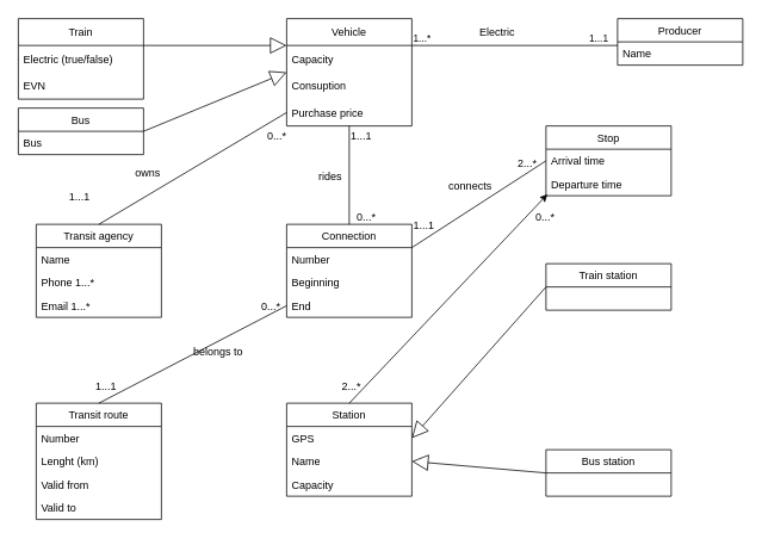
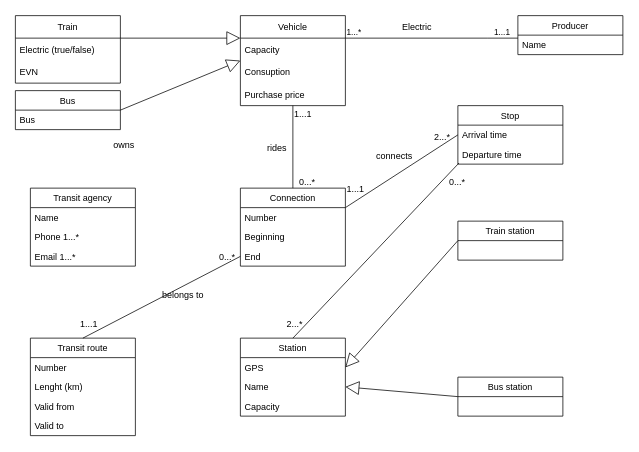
  <mxCell id="0" />
  <mxCell id="1" parent="0" />
  <mxCell id="2" value="Vehicle" style="swimlane;fontStyle=0;childLayout=stackLayout;horizontal=1;startSize=30;horizontalStack=0;resizeParent=1;resizeParentMax=0;resizeLast=0;collapsible=1;marginBottom=0;" vertex="1" parent="1"><mxGeometry x="320" y="20" width="140" height="120" as="geometry" /></mxCell>
  <mxCell id="3" value="Capacity" style="text;strokeColor=none;fillColor=none;align=left;verticalAlign=middle;spacingLeft=4;spacingRight=4;overflow=hidden;points=[[0,0.5],[1,0.5]];portConstraint=eastwest;rotatable=0;" vertex="1" parent="2"><mxGeometry y="30" width="140" height="30" as="geometry" /></mxCell>
  <mxCell id="4" value="Consuption" style="text;strokeColor=none;fillColor=none;align=left;verticalAlign=middle;spacingLeft=4;spacingRight=4;overflow=hidden;points=[[0,0.5],[1,0.5]];portConstraint=eastwest;rotatable=0;" vertex="1" parent="2"><mxGeometry y="60" width="140" height="30" as="geometry" /></mxCell>
  <mxCell id="5" value="Purchase price" style="text;strokeColor=none;fillColor=none;align=left;verticalAlign=middle;spacingLeft=4;spacingRight=4;overflow=hidden;points=[[0,0.5],[1,0.5]];portConstraint=eastwest;rotatable=0;" vertex="1" parent="2"><mxGeometry y="90" width="140" height="30" as="geometry" /></mxCell>
  <mxCell id="6" value="Train" style="swimlane;fontStyle=0;childLayout=stackLayout;horizontal=1;startSize=30;horizontalStack=0;resizeParent=1;resizeParentMax=0;resizeLast=0;collapsible=1;marginBottom=0;" vertex="1" parent="1"><mxGeometry x="20" y="20" width="140" height="90" as="geometry" /></mxCell>
  <mxCell id="7" value="Electric (true/false)" style="text;strokeColor=none;fillColor=none;align=left;verticalAlign=middle;spacingLeft=4;spacingRight=4;overflow=hidden;points=[[0,0.5],[1,0.5]];portConstraint=eastwest;rotatable=0;" vertex="1" parent="6"><mxGeometry y="30" width="140" height="30" as="geometry" /></mxCell>
  <mxCell id="8" value="EVN" style="text;strokeColor=none;fillColor=none;align=left;verticalAlign=middle;spacingLeft=4;spacingRight=4;overflow=hidden;points=[[0,0.5],[1,0.5]];portConstraint=eastwest;rotatable=0;" vertex="1" parent="6"><mxGeometry y="60" width="140" height="30" as="geometry" /></mxCell>
  <mxCell id="9" value="" style="endArrow=block;endSize=16;endFill=0;html=1;rounded=0;entryX=0;entryY=0.25;entryDx=0;entryDy=0;exitX=1;exitY=0;exitDx=0;exitDy=0;exitPerimeter=0;" edge="1" parent="1" source="7" target="2"><mxGeometry width="160" relative="1" as="geometry"><mxPoint x="210" y="290" as="sourcePoint" /><mxPoint x="580" y="390" as="targetPoint" /><Array as="points" /></mxGeometry></mxCell>
  <mxCell id="10" value="Bus" style="swimlane;fontStyle=0;childLayout=stackLayout;horizontal=1;startSize=26;fillColor=none;horizontalStack=0;resizeParent=1;resizeParentMax=0;resizeLast=0;collapsible=1;marginBottom=0;" vertex="1" parent="1"><mxGeometry x="20" y="120" width="140" height="52" as="geometry" /></mxCell>
  <mxCell id="11" value="Bus" style="text;strokeColor=none;fillColor=none;align=left;verticalAlign=top;spacingLeft=4;spacingRight=4;overflow=hidden;rotatable=0;points=[[0,0.5],[1,0.5]];portConstraint=eastwest;" vertex="1" parent="10"><mxGeometry y="26" width="140" height="26" as="geometry" /></mxCell>
  <mxCell id="12" value="" style="endArrow=block;endSize=16;endFill=0;html=1;rounded=0;exitX=1;exitY=0.5;exitDx=0;exitDy=0;entryX=0;entryY=0;entryDx=0;entryDy=0;entryPerimeter=0;" edge="1" parent="1" source="10" target="4"><mxGeometry width="160" relative="1" as="geometry"><mxPoint x="240" y="420" as="sourcePoint" /><mxPoint x="440" y="350" as="targetPoint" /><Array as="points" /></mxGeometry></mxCell>
  <mxCell id="13" value="Producer" style="swimlane;fontStyle=0;childLayout=stackLayout;horizontal=1;startSize=26;fillColor=none;horizontalStack=0;resizeParent=1;resizeParentMax=0;resizeLast=0;collapsible=1;marginBottom=0;" vertex="1" parent="1"><mxGeometry x="690" y="20" width="140" height="52" as="geometry" /></mxCell>
  <mxCell id="14" value="Name" style="text;strokeColor=none;fillColor=none;align=left;verticalAlign=top;spacingLeft=4;spacingRight=4;overflow=hidden;rotatable=0;points=[[0,0.5],[1,0.5]];portConstraint=eastwest;" vertex="1" parent="13"><mxGeometry y="26" width="140" height="26" as="geometry" /></mxCell>
  <mxCell id="15" value="" style="endArrow=none;html=1;edgeStyle=orthogonalEdgeStyle;rounded=0;" edge="1" parent="1"><mxGeometry relative="1" as="geometry"><mxPoint x="460" y="50" as="sourcePoint" /><mxPoint x="690" y="50" as="targetPoint" /><Array as="points"><mxPoint x="650" y="50" /></Array></mxGeometry></mxCell>
  <mxCell id="16" value="1...*" style="edgeLabel;resizable=0;html=1;align=left;verticalAlign=bottom;" connectable="0" vertex="1" parent="15"><mxGeometry x="-1" relative="1" as="geometry"><mxPoint as="offset" /></mxGeometry></mxCell>
  <mxCell id="17" value="1...1" style="edgeLabel;resizable=0;html=1;align=right;verticalAlign=bottom;" connectable="0" vertex="1" parent="15"><mxGeometry x="1" relative="1" as="geometry"><mxPoint x="-10" as="offset" /></mxGeometry></mxCell>
  <mxCell id="18" value="Transit agency" style="swimlane;fontStyle=0;childLayout=stackLayout;horizontal=1;startSize=26;fillColor=none;horizontalStack=0;resizeParent=1;resizeParentMax=0;resizeLast=0;collapsible=1;marginBottom=0;" vertex="1" parent="1"><mxGeometry x="40" y="250" width="140" height="104" as="geometry" /></mxCell>
  <mxCell id="19" value="Name" style="text;strokeColor=none;fillColor=none;align=left;verticalAlign=top;spacingLeft=4;spacingRight=4;overflow=hidden;rotatable=0;points=[[0,0.5],[1,0.5]];portConstraint=eastwest;" vertex="1" parent="18"><mxGeometry y="26" width="140" height="26" as="geometry" /></mxCell>
  <mxCell id="20" value="Phone 1...*" style="text;strokeColor=none;fillColor=none;align=left;verticalAlign=top;spacingLeft=4;spacingRight=4;overflow=hidden;rotatable=0;points=[[0,0.5],[1,0.5]];portConstraint=eastwest;" vertex="1" parent="18"><mxGeometry y="52" width="140" height="26" as="geometry" /></mxCell>
  <mxCell id="21" value="Email 1...*" style="text;strokeColor=none;fillColor=none;align=left;verticalAlign=top;spacingLeft=4;spacingRight=4;overflow=hidden;rotatable=0;points=[[0,0.5],[1,0.5]];portConstraint=eastwest;" vertex="1" parent="18"><mxGeometry y="78" width="140" height="26" as="geometry" /></mxCell>
  <mxCell id="22" value="Electric" style="text;strokeColor=none;fillColor=none;align=left;verticalAlign=middle;spacingTop=-1;spacingLeft=4;spacingRight=4;rotatable=0;labelPosition=right;points=[];portConstraint=eastwest;" vertex="1" parent="1"><mxGeometry x="510" y="30" width="20" height="10" as="geometry" /></mxCell>
- <mxCell id="23" value="" style="endArrow=none;html=1;rounded=0;exitX=0.5;exitY=0;exitDx=0;exitDy=0;entryX=0;entryY=0.5;entryDx=0;entryDy=0;" edge="1" parent="1" source="18" target="5"><mxGeometry relative="1" as="geometry"><mxPoint x="384" y="210" as="sourcePoint" /><mxPoint x="370" y="140" as="targetPoint" /></mxGeometry></mxCell>
- <mxCell id="24" value="1...1" style="resizable=0;html=1;align=left;verticalAlign=bottom;" connectable="0" vertex="1" parent="23"><mxGeometry x="-1" relative="1" as="geometry"><mxPoint x="-35" y="-22" as="offset" /></mxGeometry></mxCell>
- <mxCell id="25" value="0...*" style="resizable=0;html=1;align=right;verticalAlign=bottom;" connectable="0" vertex="1" parent="23"><mxGeometry x="1" relative="1" as="geometry"><mxPoint y="35" as="offset" /></mxGeometry></mxCell>
  <mxCell id="26" value="owns" style="text;strokeColor=none;fillColor=none;align=left;verticalAlign=middle;spacingTop=-1;spacingLeft=4;spacingRight=4;rotatable=0;labelPosition=right;points=[];portConstraint=eastwest;" vertex="1" parent="1"><mxGeometry x="125" y="185" width="20" height="14" as="geometry" /></mxCell>
  <mxCell id="27" value="Connection" style="swimlane;fontStyle=0;childLayout=stackLayout;horizontal=1;startSize=26;fillColor=none;horizontalStack=0;resizeParent=1;resizeParentMax=0;resizeLast=0;collapsible=1;marginBottom=0;" vertex="1" parent="1"><mxGeometry x="320" y="250" width="140" height="104" as="geometry" /></mxCell>
  <mxCell id="28" value="Number" style="text;strokeColor=none;fillColor=none;align=left;verticalAlign=top;spacingLeft=4;spacingRight=4;overflow=hidden;rotatable=0;points=[[0,0.5],[1,0.5]];portConstraint=eastwest;" vertex="1" parent="27"><mxGeometry y="26" width="140" height="26" as="geometry" /></mxCell>
  <mxCell id="29" value="Beginning" style="text;strokeColor=none;fillColor=none;align=left;verticalAlign=top;spacingLeft=4;spacingRight=4;overflow=hidden;rotatable=0;points=[[0,0.5],[1,0.5]];portConstraint=eastwest;" vertex="1" parent="27"><mxGeometry y="52" width="140" height="26" as="geometry" /></mxCell>
  <mxCell id="30" value="End" style="text;strokeColor=none;fillColor=none;align=left;verticalAlign=top;spacingLeft=4;spacingRight=4;overflow=hidden;rotatable=0;points=[[0,0.5],[1,0.5]];portConstraint=eastwest;" vertex="1" parent="27"><mxGeometry y="78" width="140" height="26" as="geometry" /></mxCell>
  <mxCell id="31" value="" style="endArrow=none;html=1;rounded=0;entryX=0.5;entryY=0;entryDx=0;entryDy=0;" edge="1" parent="1" target="27"><mxGeometry relative="1" as="geometry"><mxPoint x="390" y="140" as="sourcePoint" /><mxPoint x="540" y="180" as="targetPoint" /></mxGeometry></mxCell>
  <mxCell id="32" value="1...1" style="resizable=0;html=1;align=left;verticalAlign=bottom;" connectable="0" vertex="1" parent="31"><mxGeometry x="-1" relative="1" as="geometry"><mxPoint y="20" as="offset" /></mxGeometry></mxCell>
  <mxCell id="33" value="0...*" style="resizable=0;html=1;align=right;verticalAlign=bottom;" connectable="0" vertex="1" parent="31"><mxGeometry x="1" relative="1" as="geometry"><mxPoint x="30" as="offset" /></mxGeometry></mxCell>
  <mxCell id="34" value="rides" style="text;strokeColor=none;fillColor=none;align=left;verticalAlign=middle;spacingTop=-1;spacingLeft=4;spacingRight=4;rotatable=0;labelPosition=right;points=[];portConstraint=eastwest;" vertex="1" parent="1"><mxGeometry x="330" y="190" width="20" height="14" as="geometry" /></mxCell>
  <mxCell id="35" value="Transit route" style="swimlane;fontStyle=0;childLayout=stackLayout;horizontal=1;startSize=26;fillColor=none;horizontalStack=0;resizeParent=1;resizeParentMax=0;resizeLast=0;collapsible=1;marginBottom=0;" vertex="1" parent="1"><mxGeometry x="40" y="450" width="140" height="130" as="geometry" /></mxCell>
  <mxCell id="36" value="Number" style="text;strokeColor=none;fillColor=none;align=left;verticalAlign=top;spacingLeft=4;spacingRight=4;overflow=hidden;rotatable=0;points=[[0,0.5],[1,0.5]];portConstraint=eastwest;" vertex="1" parent="35"><mxGeometry y="26" width="140" height="26" as="geometry" /></mxCell>
  <mxCell id="37" value="Lenght (km)" style="text;strokeColor=none;fillColor=none;align=left;verticalAlign=top;spacingLeft=4;spacingRight=4;overflow=hidden;rotatable=0;points=[[0,0.5],[1,0.5]];portConstraint=eastwest;" vertex="1" parent="35"><mxGeometry y="52" width="140" height="26" as="geometry" /></mxCell>
  <mxCell id="38" value="Valid from" style="text;strokeColor=none;fillColor=none;align=left;verticalAlign=top;spacingLeft=4;spacingRight=4;overflow=hidden;rotatable=0;points=[[0,0.5],[1,0.5]];portConstraint=eastwest;" vertex="1" parent="35"><mxGeometry y="78" width="140" height="26" as="geometry" /></mxCell>
  <mxCell id="39" value="Valid to" style="text;strokeColor=none;fillColor=none;align=left;verticalAlign=top;spacingLeft=4;spacingRight=4;overflow=hidden;rotatable=0;points=[[0,0.5],[1,0.5]];portConstraint=eastwest;" vertex="1" parent="35"><mxGeometry y="104" width="140" height="26" as="geometry" /></mxCell>
  <mxCell id="40" value="" style="endArrow=none;html=1;rounded=0;entryX=0.5;entryY=0;entryDx=0;entryDy=0;exitX=0;exitY=0.5;exitDx=0;exitDy=0;" edge="1" parent="1" source="30" target="35"><mxGeometry relative="1" as="geometry"><mxPoint x="389" y="360" as="sourcePoint" /><mxPoint x="110" y="450" as="targetPoint" /></mxGeometry></mxCell>
  <mxCell id="41" value="0...*" style="resizable=0;html=1;align=left;verticalAlign=bottom;" connectable="0" vertex="1" parent="40"><mxGeometry x="-1" relative="1" as="geometry"><mxPoint x="-30" y="9" as="offset" /></mxGeometry></mxCell>
  <mxCell id="42" value="1...1" style="resizable=0;html=1;align=right;verticalAlign=bottom;" connectable="0" vertex="1" parent="40"><mxGeometry x="1" relative="1" as="geometry"><mxPoint x="20" y="-10" as="offset" /></mxGeometry></mxCell>
  <mxCell id="43" value="belongs to" style="text;strokeColor=none;fillColor=none;align=left;verticalAlign=middle;spacingTop=-1;spacingLeft=4;spacingRight=4;rotatable=0;labelPosition=right;points=[];portConstraint=eastwest;" vertex="1" parent="1"><mxGeometry x="190" y="385" width="20" height="14" as="geometry" /></mxCell>
  <mxCell id="44" value="Stop" style="swimlane;fontStyle=0;childLayout=stackLayout;horizontal=1;startSize=26;fillColor=none;horizontalStack=0;resizeParent=1;resizeParentMax=0;resizeLast=0;collapsible=1;marginBottom=0;" vertex="1" parent="1"><mxGeometry x="610" y="140" width="140" height="78" as="geometry" /></mxCell>
  <mxCell id="45" value="Arrival time" style="text;strokeColor=none;fillColor=none;align=left;verticalAlign=top;spacingLeft=4;spacingRight=4;overflow=hidden;rotatable=0;points=[[0,0.5],[1,0.5]];portConstraint=eastwest;" vertex="1" parent="44"><mxGeometry y="26" width="140" height="26" as="geometry" /></mxCell>
  <mxCell id="46" value="Departure time" style="text;strokeColor=none;fillColor=none;align=left;verticalAlign=top;spacingLeft=4;spacingRight=4;overflow=hidden;rotatable=0;points=[[0,0.5],[1,0.5]];portConstraint=eastwest;" vertex="1" parent="44"><mxGeometry y="52" width="140" height="26" as="geometry" /></mxCell>
  <mxCell id="47" value="" style="endArrow=none;html=1;rounded=0;exitX=1;exitY=0.25;exitDx=0;exitDy=0;entryX=0;entryY=0.5;entryDx=0;entryDy=0;" edge="1" parent="1" source="27" target="45"><mxGeometry relative="1" as="geometry"><mxPoint x="490" y="430" as="sourcePoint" /><mxPoint x="650" y="430" as="targetPoint" /></mxGeometry></mxCell>
  <mxCell id="48" value="1...1" style="resizable=0;html=1;align=left;verticalAlign=bottom;" connectable="0" vertex="1" parent="47"><mxGeometry x="-1" relative="1" as="geometry"><mxPoint y="-16" as="offset" /></mxGeometry></mxCell>
  <mxCell id="49" value="2...*" style="resizable=0;html=1;align=right;verticalAlign=bottom;" connectable="0" vertex="1" parent="47"><mxGeometry x="1" relative="1" as="geometry"><mxPoint x="-10" y="11" as="offset" /></mxGeometry></mxCell>
  <mxCell id="50" value="connects" style="text;html=1;align=center;verticalAlign=middle;resizable=0;points=[];autosize=1;strokeColor=none;fillColor=none;" vertex="1" parent="1"><mxGeometry x="495" y="198" width="60" height="20" as="geometry" /></mxCell>
  <mxCell id="51" value="Station" style="swimlane;fontStyle=0;childLayout=stackLayout;horizontal=1;startSize=26;fillColor=none;horizontalStack=0;resizeParent=1;resizeParentMax=0;resizeLast=0;collapsible=1;marginBottom=0;" vertex="1" parent="1"><mxGeometry x="320" y="450" width="140" height="104" as="geometry"><mxRectangle x="310" y="440" width="70" height="26" as="alternateBounds" /></mxGeometry></mxCell>
  <mxCell id="52" value="GPS" style="text;strokeColor=none;fillColor=none;align=left;verticalAlign=top;spacingLeft=4;spacingRight=4;overflow=hidden;rotatable=0;points=[[0,0.5],[1,0.5]];portConstraint=eastwest;" vertex="1" parent="51"><mxGeometry y="26" width="140" height="26" as="geometry" /></mxCell>
  <mxCell id="53" value="Name" style="text;strokeColor=none;fillColor=none;align=left;verticalAlign=top;spacingLeft=4;spacingRight=4;overflow=hidden;rotatable=0;points=[[0,0.5],[1,0.5]];portConstraint=eastwest;" vertex="1" parent="51"><mxGeometry y="52" width="140" height="26" as="geometry" /></mxCell>
  <mxCell id="54" value="Capacity" style="text;strokeColor=none;fillColor=none;align=left;verticalAlign=top;spacingLeft=4;spacingRight=4;overflow=hidden;rotatable=0;points=[[0,0.5],[1,0.5]];portConstraint=eastwest;" vertex="1" parent="51"><mxGeometry y="78" width="140" height="26" as="geometry" /></mxCell>
- <mxCell id="55" value="" style="endArrow=classic;html=1;rounded=0;entryX=0.011;entryY=0.942;entryDx=0;entryDy=0;entryPerimeter=0;exitX=0.5;exitY=0;exitDx=0;exitDy=0;" edge="1" parent="1" source="51" target="46"><mxGeometry relative="1" as="geometry"><mxPoint x="370" y="390" as="sourcePoint" /><mxPoint x="530" y="390" as="targetPoint" /></mxGeometry></mxCell>
+ <mxCell id="55" value="" style="endArrow=none;html=1;rounded=0;entryX=0.011;entryY=0.942;entryDx=0;entryDy=0;entryPerimeter=0;exitX=0.5;exitY=0;exitDx=0;exitDy=0;" edge="1" parent="1" source="51" target="46"><mxGeometry relative="1" as="geometry"><mxPoint x="370" y="390" as="sourcePoint" /><mxPoint x="530" y="390" as="targetPoint" /></mxGeometry></mxCell>
  <mxCell id="56" value="2...*" style="resizable=0;html=1;align=left;verticalAlign=bottom;" connectable="0" vertex="1" parent="55"><mxGeometry x="-1" relative="1" as="geometry"><mxPoint x="-10" y="-10" as="offset" /></mxGeometry></mxCell>
  <mxCell id="57" value="0...*" style="resizable=0;html=1;align=right;verticalAlign=bottom;" connectable="0" vertex="1" parent="55"><mxGeometry x="1" relative="1" as="geometry"><mxPoint x="8" y="34" as="offset" /></mxGeometry></mxCell>
  <mxCell id="58" value="Train station" style="swimlane;fontStyle=0;childLayout=stackLayout;horizontal=1;startSize=26;fillColor=none;horizontalStack=0;resizeParent=1;resizeParentMax=0;resizeLast=0;collapsible=1;marginBottom=0;" vertex="1" parent="1"><mxGeometry x="610" y="294" width="140" height="52" as="geometry" /></mxCell>
  <mxCell id="59" value="" style="endArrow=block;endSize=16;endFill=0;html=1;rounded=0;entryX=1;entryY=0.5;entryDx=0;entryDy=0;exitX=0;exitY=0.5;exitDx=0;exitDy=0;" edge="1" parent="1" source="58" target="52"><mxGeometry width="160" relative="1" as="geometry"><mxPoint x="450" y="310" as="sourcePoint" /><mxPoint x="610" y="310" as="targetPoint" /></mxGeometry></mxCell>
  <mxCell id="60" value="Bus station" style="swimlane;fontStyle=0;childLayout=stackLayout;horizontal=1;startSize=26;fillColor=none;horizontalStack=0;resizeParent=1;resizeParentMax=0;resizeLast=0;collapsible=1;marginBottom=0;" vertex="1" parent="1"><mxGeometry x="610" y="502" width="140" height="52" as="geometry" /></mxCell>
  <mxCell id="61" value="" style="endArrow=block;endSize=16;endFill=0;html=1;rounded=0;exitX=0;exitY=0.5;exitDx=0;exitDy=0;entryX=1;entryY=0.5;entryDx=0;entryDy=0;" edge="1" parent="1" source="60" target="53"><mxGeometry width="160" relative="1" as="geometry"><mxPoint x="580" y="440" as="sourcePoint" /><mxPoint x="740" y="440" as="targetPoint" /></mxGeometry></mxCell>
